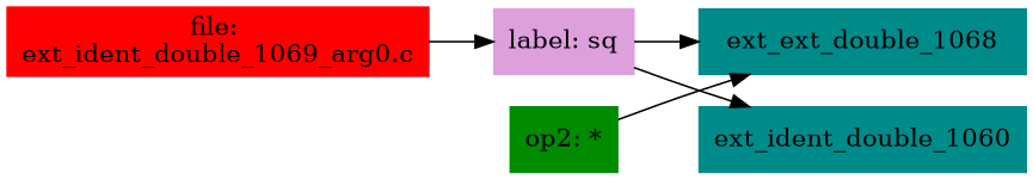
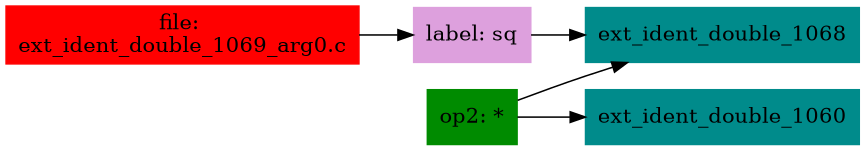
  digraph {
    rankdir=LR
    node [color=cyan4 shape=box style=filled]
    n1 [color=red label="file: \next_ident_double_1069_arg0.c"]
    n2 [color=plum label="label: sq"]
-   n3 [label=ext_ext_double_1068]
+   n3 [label=ext_ident_double_1068]
    n4 [color=green4 label="op2: *"]
    n5 [label=ext_ident_double_1060]
    n1 -> n2
    n2 -> n3
    n4 -> n3
-   n2 -> n5
+   n4 -> n5
  }
